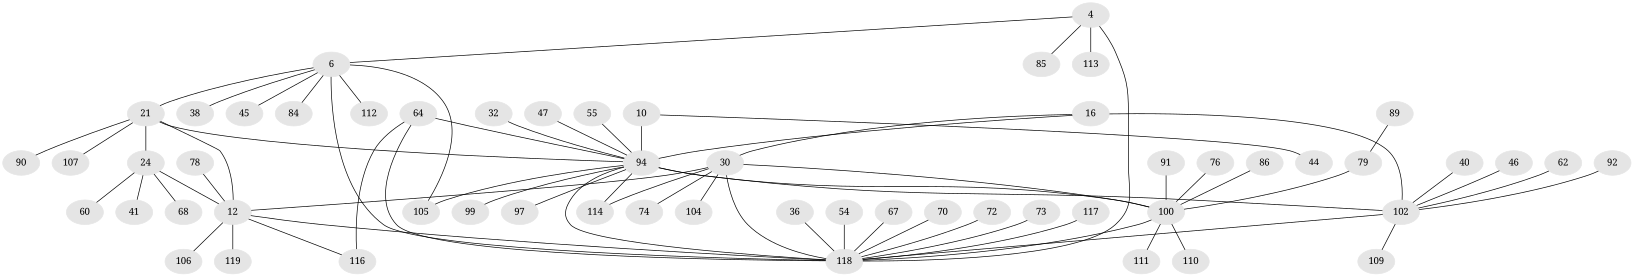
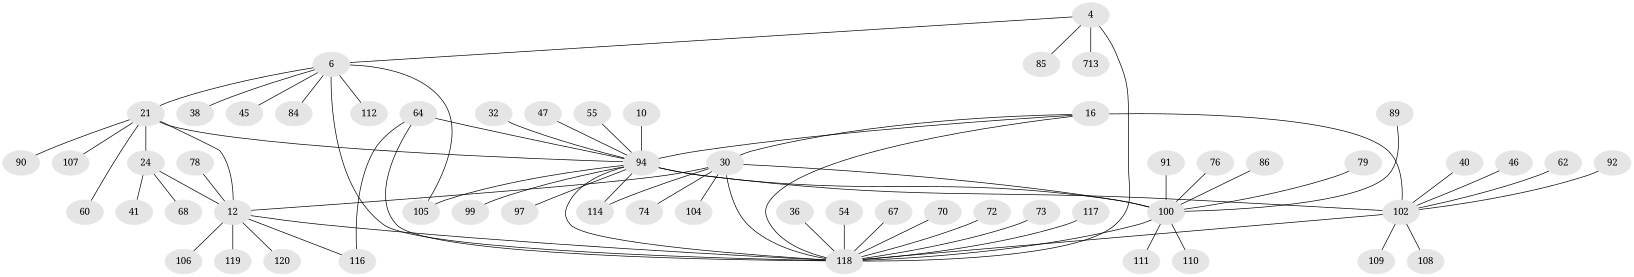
  graph {
    fontname="Noto Serif"
    node [color=gray90 fontname="Noto Serif" style=filled]
    edge [fontname="Noto Serif"]
    4 [super="+2"]
    6 [super="+5"]
    85
-   113
+   113 [label=713]
    118 [super="+115+3"]
    21 [super="+19"]
    38
    45
    84
    105 [super="+39"]
    112 [super="+31"]
    94 [super="+87"]
    24 [super="+23"]
    60
    n15 [label=12 super="+51+22+34+48+58+75+77"]
    90
    107 [super="+96"]
    10 [super="+8"]
-   44
    102 [super="+101+17"]
    100 [super="+66"]
    114 [super="+98"]
    97
    99
    16 [super="+13"]
    30 [super="+26"]
    74
    104 [super="+69"]
+   108
    109 [super="+63"]
    41
    68
    116 [super="+83"]
    106
    119
+   120
    110
    111
    32
    36
    40
    46
    47
    54
    55
    62
    64
    67
    70
    72
    73
    76
    78
    79
    86
    89 [super="+65"]
    91
    92
    117
    4 -- 6 [weight=4]
    4 -- 85
    4 -- 113
    4 -- 118 [weight=5]
    6 -- 118 [weight=5]
    6 -- 21
    6 -- 38
    6 -- 45
    6 -- 84
    6 -- 105
    6 -- 112
    21 -- 94
    21 -- 24 [weight=4]
-   24 -- 60
+   21 -- 60
    21 -- n15 [weight=4]
    21 -- 90
    21 -- 107
    94 -- 118 [weight=2]
    94 -- 105
    94 -- 102
    94 -- 100 [weight=2]
    94 -- 114
    94 -- 97
    94 -- 99
    24 -- n15 [weight=4]
    24 -- 41
    24 -- 68
    n15 -- 118
    n15 -- 116
    n15 -- 106
    n15 -- 119
+   n15 -- 120
    10 -- 94 [weight=9]
-   10 -- 44
    102 -- 118 [weight=3]
+   102 -- 108
    102 -- 109
    100 -- 118
    100 -- 110
    100 -- 111
+   16 -- 118 [weight=2]
    16 -- 94
    16 -- 102 [weight=6]
    16 -- 30
    30 -- 118 [weight=2]
    30 -- n15 [weight=2]
    30 -- 100 [weight=8]
    30 -- 114
    30 -- 74
    30 -- 104
    32 -- 94
    36 -- 118
    40 -- 102
    46 -- 102
    47 -- 94
    54 -- 118
    55 -- 94
    62 -- 102
    64 -- 118
    64 -- 94
    64 -- 116 [weight=2]
    67 -- 118
    70 -- 118
    72 -- 118
    73 -- 118
    76 -- 100
    78 -- n15
    79 -- 100
    86 -- 100
-   89 -- 79
+   89 -- 100
    91 -- 100
    92 -- 102
    117 -- 118
  }
